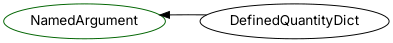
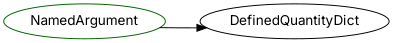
  digraph {
    rankdir=LR
    fontname=Inter
    node [fontname=Inter]
    n1 [color=darkgreen label=NamedArgument shape=oval]
    DefinedQuantityDict
-   DefinedQuantityDict -> n1 [fontname=Inter]
+   n1 -> DefinedQuantityDict [fontname=Inter]
  }
